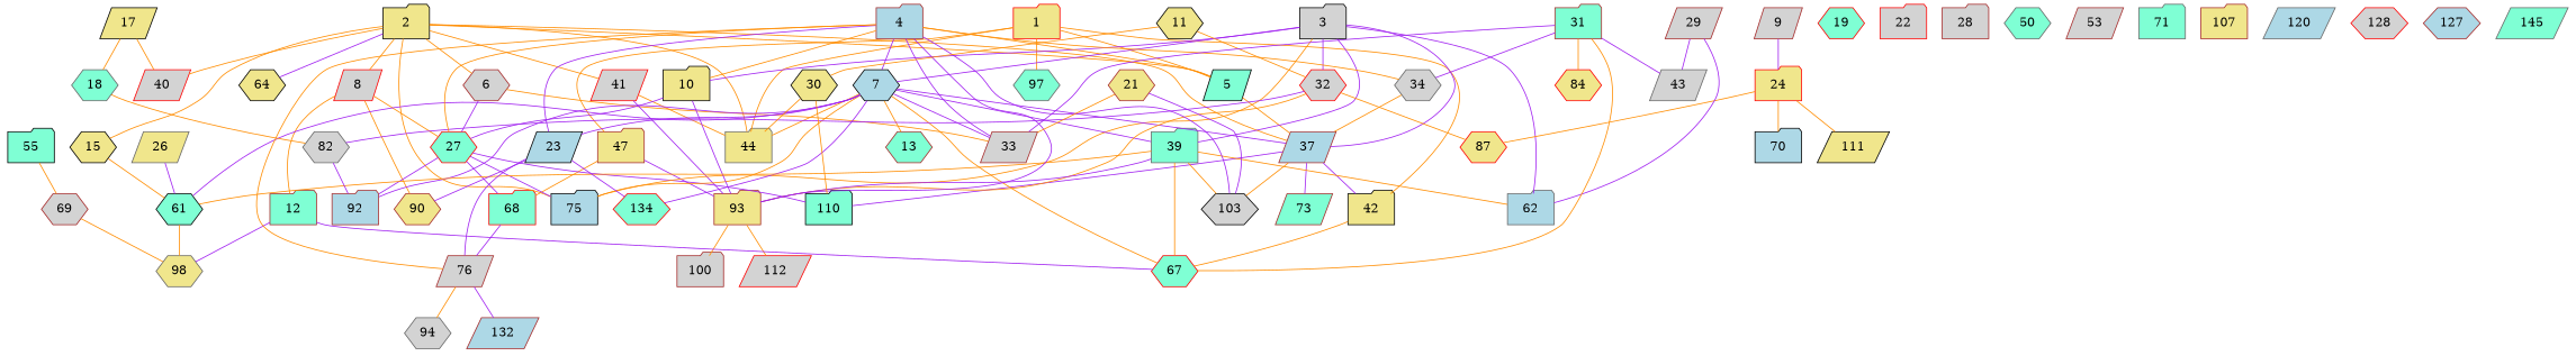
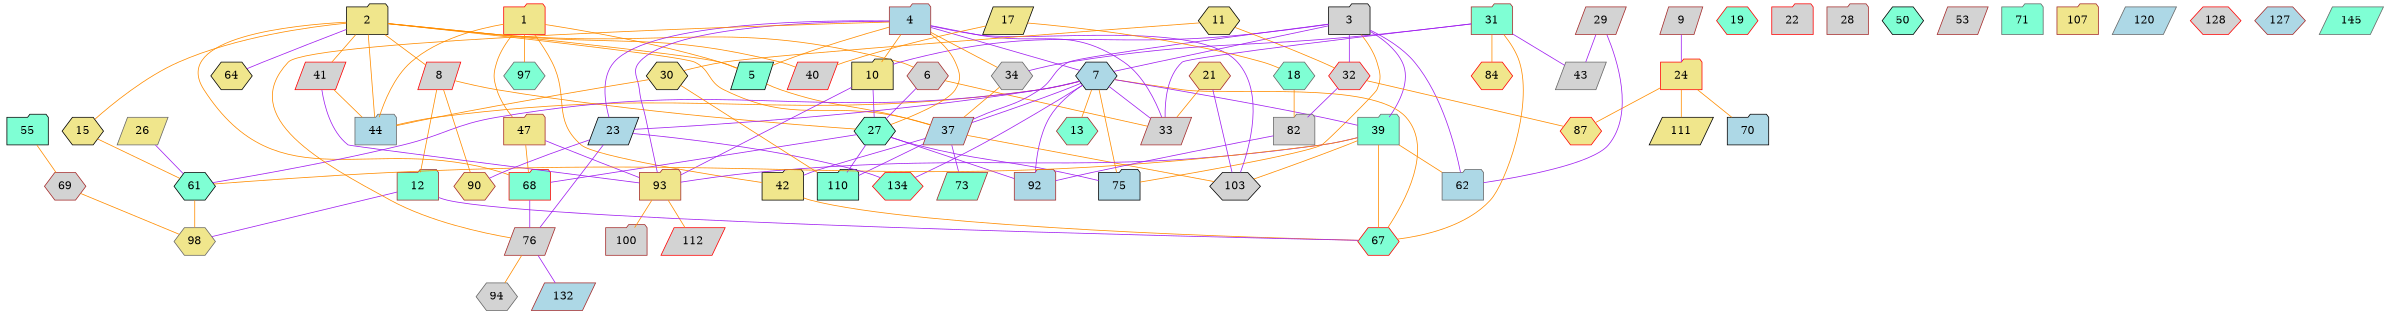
  graph {
    node [color=brown fillcolor=lightgrey shape=hexagon style=filled]
    edge [color=darkorange]
    1 [color=red fillcolor=khaki shape=folder super="+35"]
    5 [color=black fillcolor=aquamarine shape=parallelogram super="+14+16+117"]
    42 [color=black fillcolor=khaki shape=folder super="+115"]
-   44 [color=gray40 fillcolor=khaki shape=folder super="+122"]
+   44 [color=gray40 fillcolor=lightblue shape=folder super="+122"]
    47 [fillcolor=khaki shape=folder super="+108"]
    97 [color=gray40 fillcolor=aquamarine]
    37 [fillcolor=lightblue shape=parallelogram super="+45"]
    67 [color=red fillcolor=aquamarine]
    93 [fillcolor=khaki shape=folder super="+125"]
    68 [color=red fillcolor=aquamarine shape=folder super="+78"]
    2 [color=black fillcolor=khaki shape=folder super="+56+46+36+79+136+49"]
    6
    8 [color=red shape=parallelogram super="+121+89"]
    15 [color=black fillcolor=khaki super="+80"]
    40 [color=red shape=parallelogram]
    41 [color=red shape=parallelogram]
    64 [color=black fillcolor=khaki]
    75 [color=black fillcolor=lightblue shape=folder super="+106"]
-   27 [color=red fillcolor=aquamarine super="+139+142+63+38"]
+   27 [color=black fillcolor=aquamarine super="+139+142+63+38"]
    33 [shape=parallelogram super="+88"]
    12 [fillcolor=aquamarine shape=folder]
    90 [fillcolor=khaki]
    61 [color=black fillcolor=aquamarine super="+66+141"]
    103 [color=black super="+109"]
    110 [color=black fillcolor=aquamarine shape=folder]
    73 [fillcolor=aquamarine shape=parallelogram]
    3 [color=black shape=folder super="+72+91"]
    7 [color=black fillcolor=lightblue super="+133+126+52"]
    10 [color=black fillcolor=khaki shape=folder super="+85"]
    32 [color=red super="+96"]
    39 [color=gray40 fillcolor=aquamarine shape=folder super="+58+60"]
    62 [color=gray40 fillcolor=lightblue shape=folder super="+65"]
    23 [color=black fillcolor=lightblue shape=parallelogram super="+54+25+48"]
    13 [fillcolor=aquamarine]
    92 [fillcolor=lightblue shape=folder]
    134 [color=red fillcolor=aquamarine super="+144"]
-   82 [color=gray40 super="+83"]
+   82 [color=gray40 shape=folder super="+83"]
    87 [color=red fillcolor=khaki]
    4 [fillcolor=lightblue shape=folder super="+119+20"]
    34 [color=gray40 super="+99"]
    76 [shape=parallelogram super="+131+130"]
    94 [color=gray40]
    132 [fillcolor=lightblue shape=parallelogram]
    100 [shape=folder]
    112 [color=red shape=parallelogram]
    98 [color=gray40 fillcolor=khaki]
    24 [color=red fillcolor=khaki shape=folder super="+147"]
    70 [color=black fillcolor=lightblue shape=folder]
    111 [color=black fillcolor=khaki shape=parallelogram]
    9 [shape=parallelogram]
    30 [color=black fillcolor=khaki super="+57"]
    11 [color=black fillcolor=khaki]
    17 [color=black fillcolor=khaki shape=parallelogram]
    18 [color=gray40 fillcolor=aquamarine]
    19 [color=red fillcolor=aquamarine]
    21 [fillcolor=khaki super="+81"]
    22 [color=red shape=folder super="+114"]
    26 [color=gray40 fillcolor=khaki shape=parallelogram]
    28 [shape=folder]
    43 [color=gray40 shape=parallelogram super="+102+95+77"]
    29 [shape=parallelogram]
    31 [fillcolor=aquamarine shape=folder super="+105+51"]
    84 [color=red fillcolor=khaki]
-   50 [color=gray40 fillcolor=aquamarine]
+   50 [color=black fillcolor=aquamarine]
    53 [shape=parallelogram]
    55 [color=black fillcolor=aquamarine shape=folder]
    69
    71 [color=gray40 fillcolor=aquamarine shape=folder]
    107 [fillcolor=khaki shape=folder]
    120 [color=gray40 fillcolor=lightblue shape=parallelogram]
    128 [color=red]
    n72 [fillcolor=lightblue label=127]
    145 [color=gray40 fillcolor=aquamarine shape=parallelogram]
    1 -- 5
    1 -- 42
    1 -- 44
    1 -- 47
    1 -- 97
    5 -- 37 [weight=2]
    42 -- 67
    47 -- 93 [color=purple]
    47 -- 68
    37 -- 42 [color=purple]
    37 -- 103
    37 -- 110 [color=purple]
    37 -- 73 [color=purple]
    93 -- 100
    93 -- 112
    68 -- 76 [color=purple]
    2 -- 5
    2 -- 44
    2 -- 37
    2 -- 6
    2 -- 8 [weight=2]
    2 -- 15
    2 -- 40
    2 -- 41
    2 -- 64 [color=purple weight=2]
-   2 -- 75 [weight=2]
+   2 -- 68 [weight=2]
    6 -- 27 [color=purple]
    6 -- 33
    8 -- 27
    8 -- 12
    8 -- 90
    15 -- 61
    41 -- 44
    41 -- 93 [color=purple]
    27 -- 68 [color=purple]
    27 -- 75 [color=purple]
    27 -- 110 [color=purple]
    27 -- 92 [color=purple]
    12 -- 67 [color=purple]
    12 -- 98 [color=purple]
    61 -- 98
    3 -- 37 [color=purple]
    3 -- 75
    3 -- 7 [color=purple]
    3 -- 10 [color=purple]
    3 -- 32 [color=purple]
    3 -- 39 [color=purple]
    3 -- 62 [color=purple]
    7 -- 44
    7 -- 37 [color=purple]
    7 -- 67
    7 -- 75
    7 -- 33 [color=purple]
    7 -- 61 [color=purple]
    7 -- 39 [color=purple]
    7 -- 23 [color=purple]
    7 -- 13
    7 -- 92 [color=purple]
    7 -- 134 [color=purple]
    10 -- 93 [color=purple]
    10 -- 27 [color=purple]
-   32 -- 93
    32 -- 82 [color=purple]
    32 -- 87
    39 -- 67
    39 -- 93 [color=purple]
    39 -- 61
    39 -- 103
    39 -- 62
    23 -- 90 [color=purple]
    23 -- 134 [color=purple weight=2]
    23 -- 76 [color=purple]
    82 -- 92 [color=purple]
    4 -- 5
    4 -- 93 [color=purple]
    4 -- 27
    4 -- 33 [color=purple]
    4 -- 103 [color=purple]
    4 -- 7 [color=purple]
    4 -- 10
    4 -- 23 [color=purple]
    4 -- 34
    4 -- 76
    34 -- 37
    76 -- 94
    76 -- 132 [color=purple]
    24 -- 87
    24 -- 70
    24 -- 111
    9 -- 24 [color=purple]
    30 -- 44
    30 -- 110
    11 -- 32
    11 -- 30
    17 -- 40
    17 -- 18
    18 -- 82
    21 -- 33
    21 -- 103 [color=purple]
    26 -- 61 [color=purple]
    29 -- 62 [color=purple]
    29 -- 43 [color=purple]
    31 -- 67
    31 -- 33 [color=purple]
    31 -- 34 [color=purple]
    31 -- 43 [color=purple]
    31 -- 84
    55 -- 69
    69 -- 98
  }
